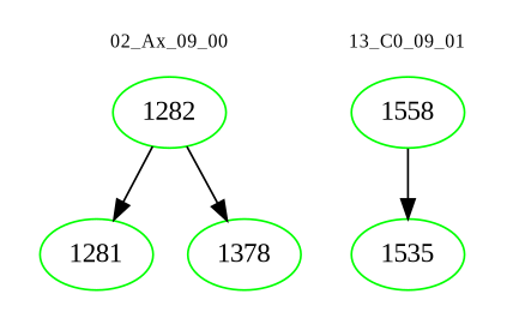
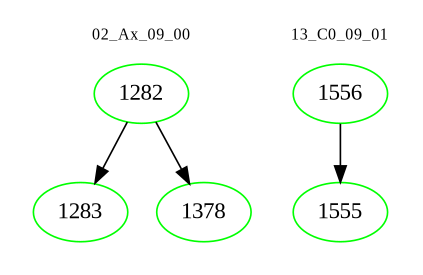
  digraph {
    fontname="Liberation Serif"
    node [color=green fontname="Liberation Serif"]
    edge [color=black fontname="Liberation Serif"]
    n1 [label=1282]
-   n2 [label=1281]
+   n2 [label=1283]
    n3 [label=1378]
-   n4 [label=1558]
-   n5 [label=1535]
+   n4 [label=1556]
+   n5 [label=1555]
    subgraph cluster_1 {
      color=white
      fontsize=10
      label="02_Ax_09_00"
      n1
      n2
      n3
    }
    subgraph cluster_2 {
      color=white
      fontsize=10
      label="13_C0_09_01"
      n4
      n5
    }
    n1 -> n2
    n1 -> n3
    n4 -> n5
  }
